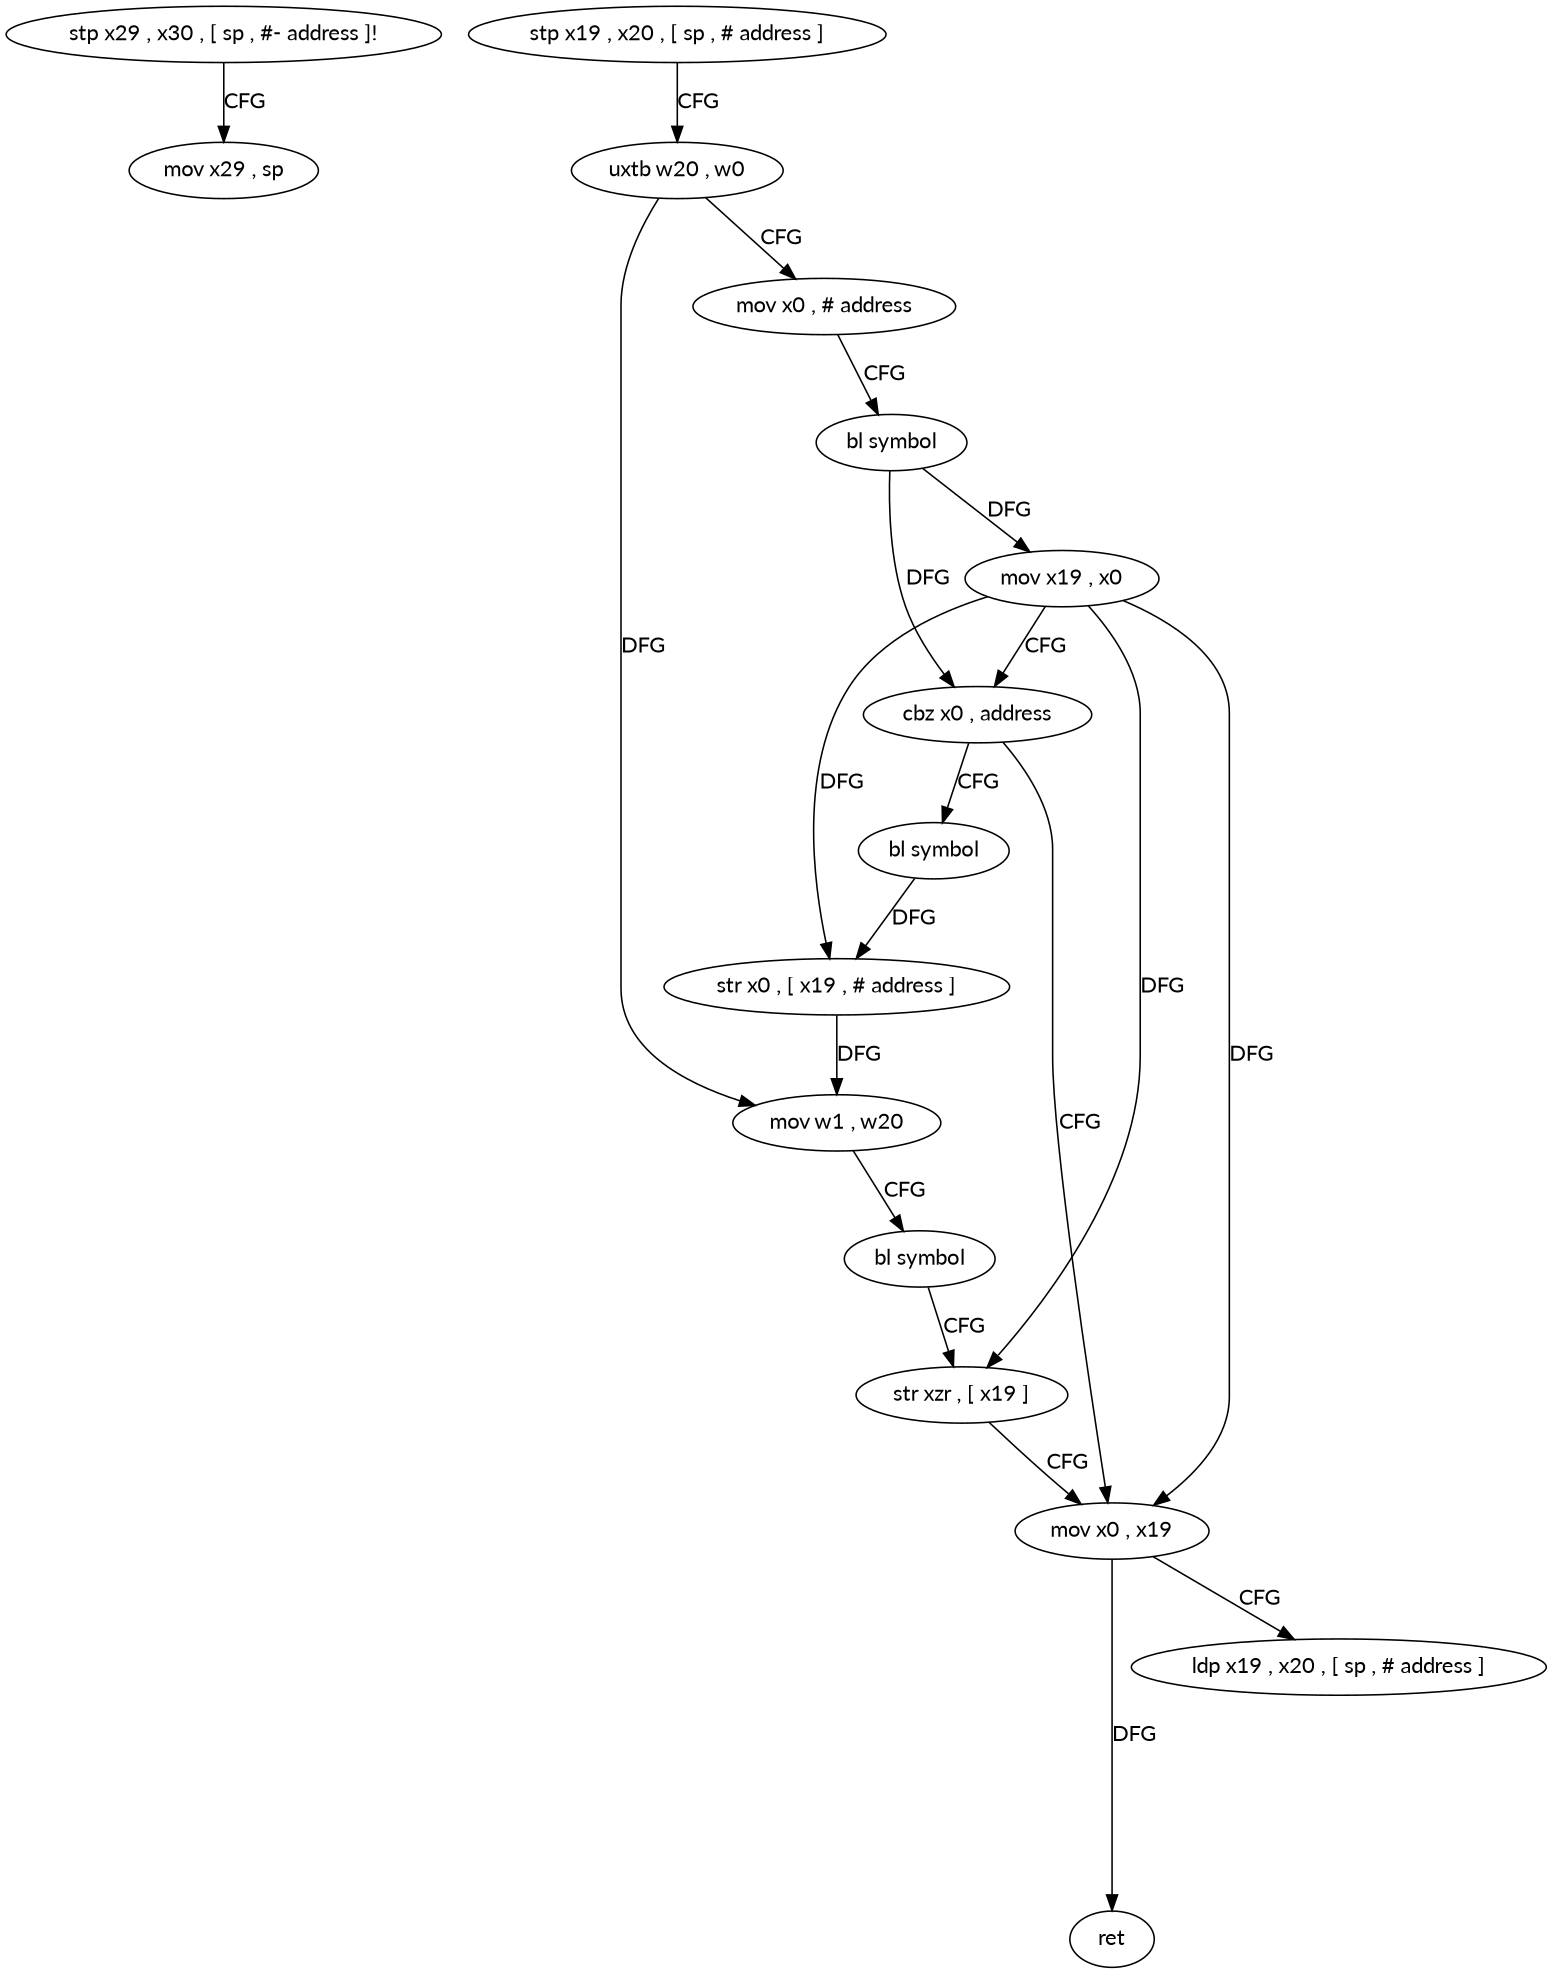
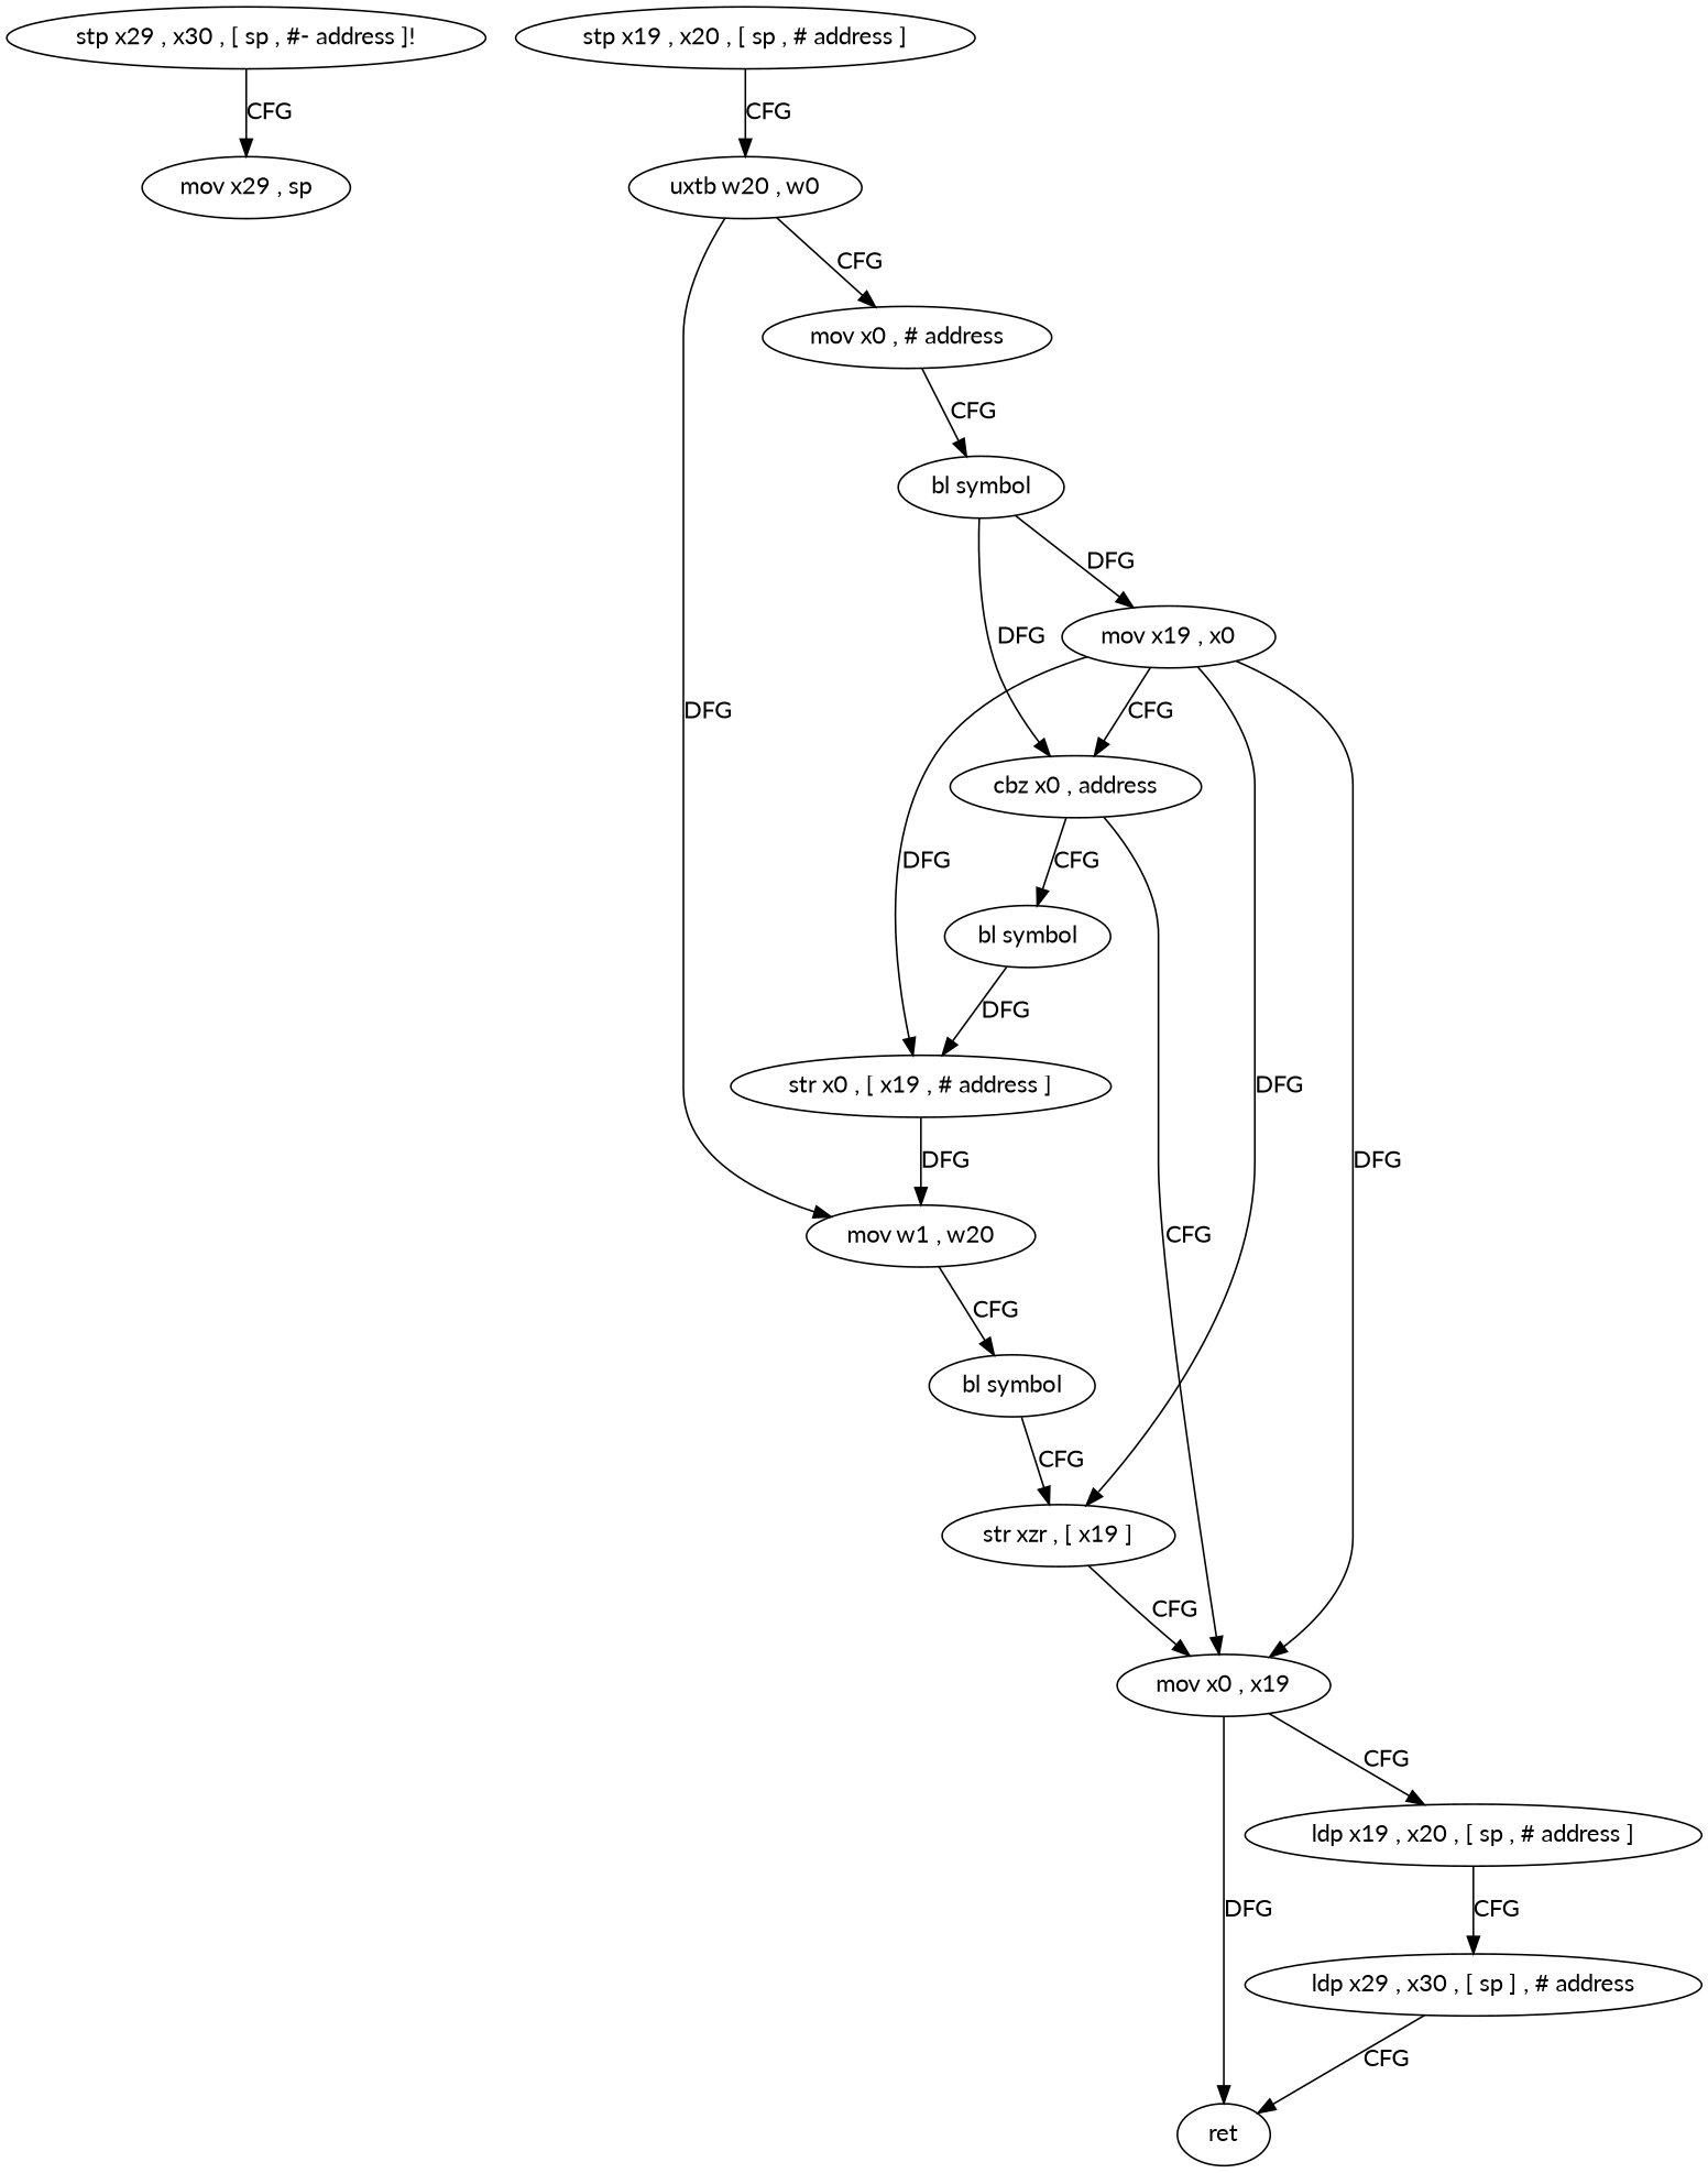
  digraph {
    fontname=Lato
    node [fontname=Lato]
    edge [fontname=Lato]
    n1 [label="stp x29 , x30 , [ sp , #- address ]!"]
    n2 [label="mov x29 , sp"]
    n3 [label="stp x19 , x20 , [ sp , # address ]"]
    n4 [label="uxtb w20 , w0"]
    n5 [label="mov x0 , # address"]
    n6 [label="mov w1 , w20"]
    n7 [label="bl symbol"]
    n8 [label="bl symbol"]
    n9 [label="mov x19 , x0"]
    n10 [label="cbz x0 , address"]
    n11 [label="mov x0 , x19"]
    n12 [label="str x0 , [ x19 , # address ]"]
    n13 [label="str xzr , [ x19 ]"]
    n14 [label="bl symbol"]
    n15 [label="ldp x19 , x20 , [ sp , # address ]"]
    n16 [label=ret]
+   n17 [label="ldp x29 , x30 , [ sp ] , # address"]
    n1 -> n2 [label=CFG]
    n3 -> n4 [label=CFG]
    n4 -> n5 [label=CFG]
    n4 -> n6 [label=DFG]
    n5 -> n7 [label=CFG]
    n6 -> n8 [label=CFG]
    n7 -> n9 [label=DFG]
    n7 -> n10 [label=DFG]
    n8 -> n13 [label=CFG]
    n9 -> n10 [label=CFG]
    n9 -> n11 [label=DFG]
    n9 -> n12 [label=DFG]
    n9 -> n13 [label=DFG]
    n10 -> n11 [label=CFG]
    n10 -> n14 [label=CFG]
    n11 -> n15 [label=CFG]
    n11 -> n16 [label=DFG]
    n12 -> n6 [label=DFG]
    n13 -> n11 [label=CFG]
    n14 -> n12 [label=DFG]
+   n15 -> n17 [label=CFG]
+   n17 -> n16 [label=CFG]
  }
